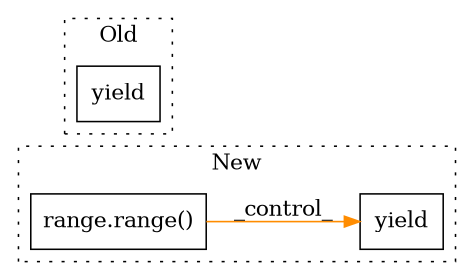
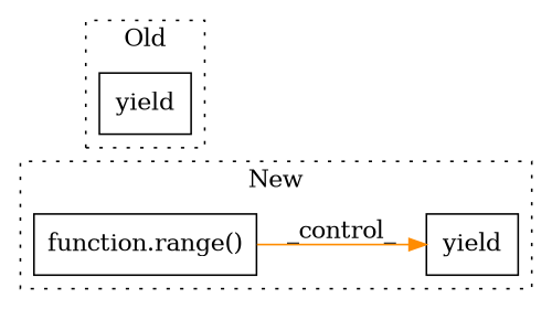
  digraph {
    rankdir=LR
    node [a=105 l=6 shape=box]
-   n1 [a=75 l="6,1" label="range.range()" s="585,608"]
+   n1 [a=75 l="6,1" label="function.range()" s="585,608"]
    n2 [label=yield s=623]
    n3 [label=yield s=563]
    subgraph cluster_1 {
      label=New
      style=dotted
      n1
      n2
    }
    subgraph cluster_2 {
      label=Old
      style=dotted
      n3
    }
    n1 -> n2 [label=_control_ color=darkorange]
  }
